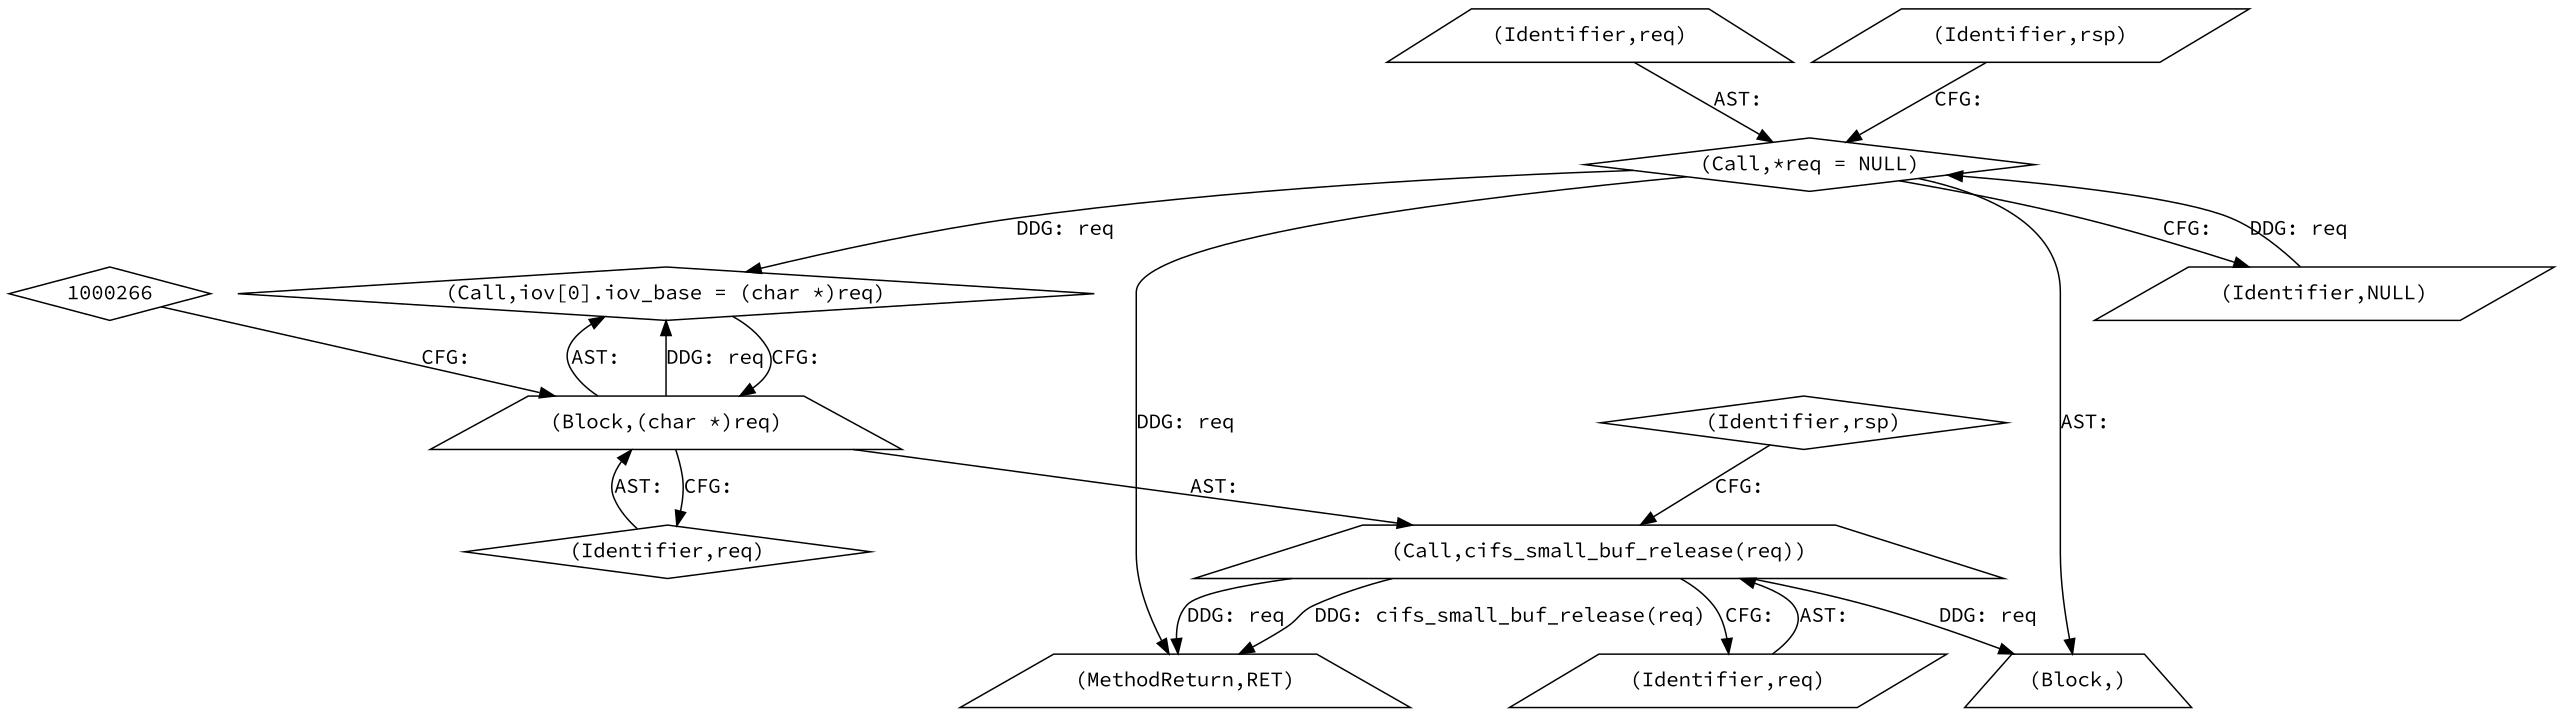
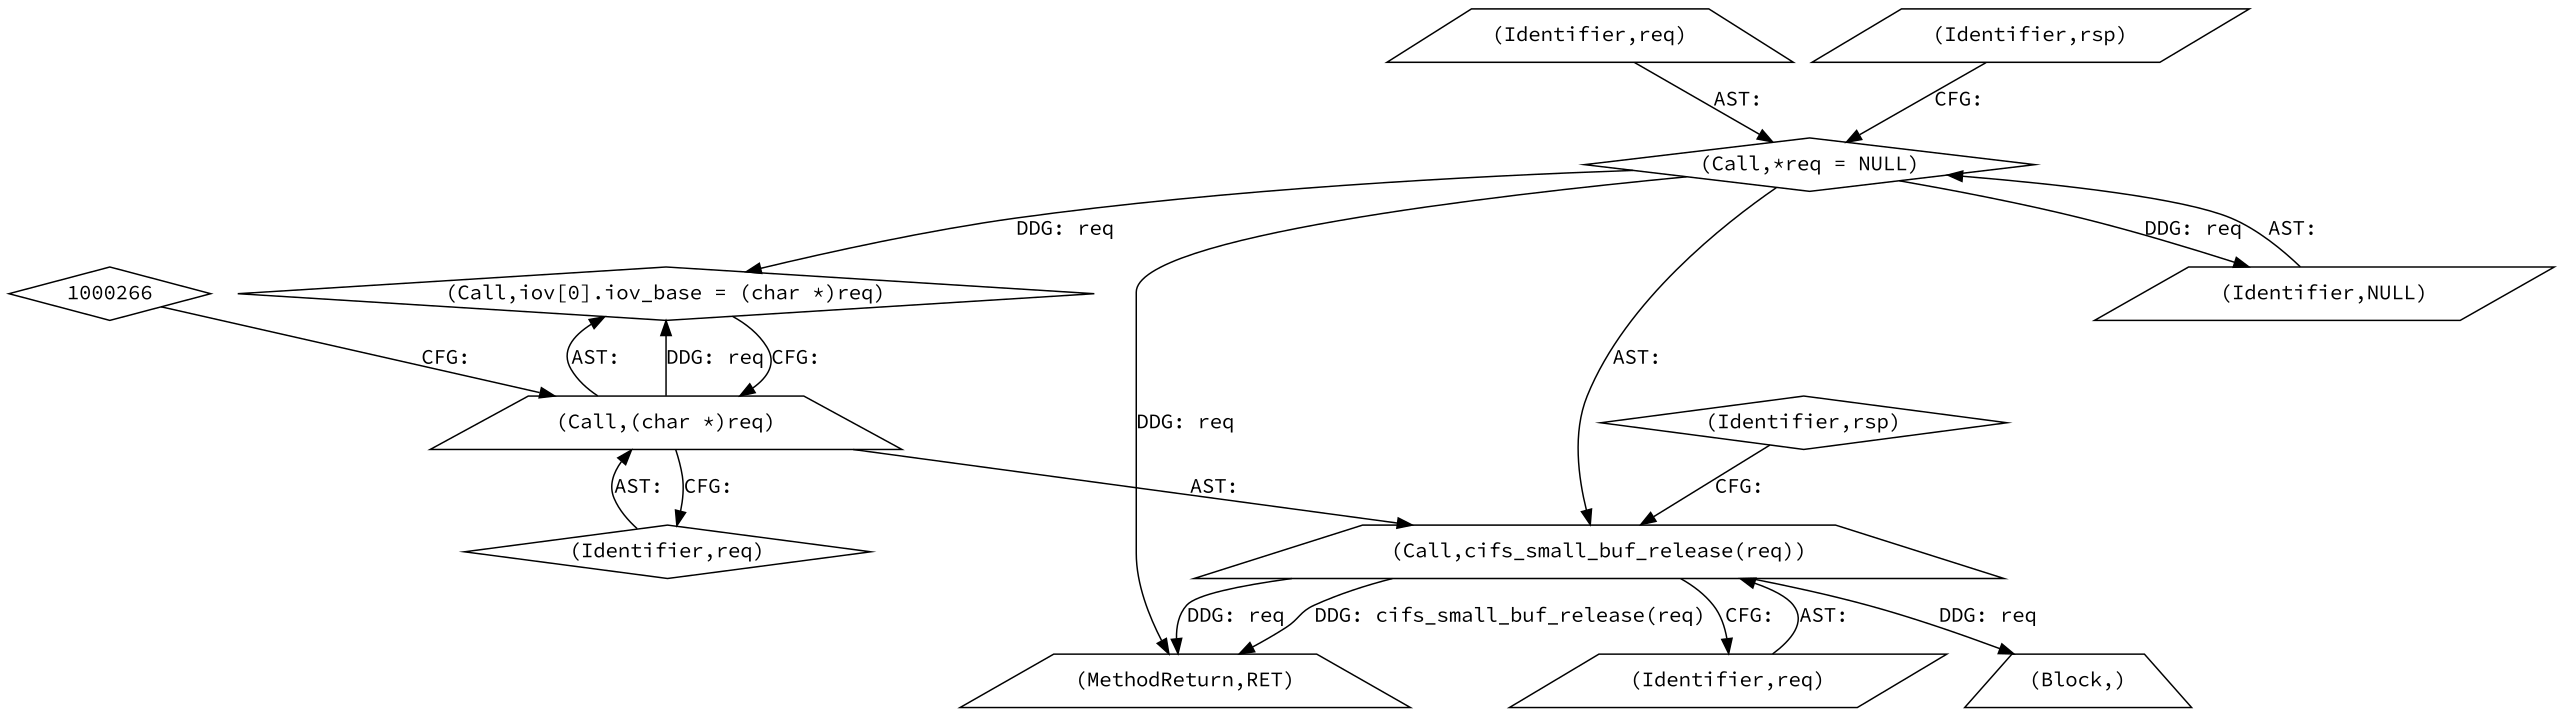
  digraph {
    fontname="Source Code Pro"
    node [fontname="Source Code Pro" shape=trapezium]
    edge [fontname="Source Code Pro"]
    n1 [label="(Call,cifs_small_buf_release(req))"]
    n2 [label="(Identifier,req)" shape=parallelogram]
    n3 [label="(MethodReturn,RET)"]
    n4 [label="(Block,)"]
-   n5 [label="(Block,(char *)req)"]
+   n5 [label="(Call,(char *)req)"]
    n6 [label="(Identifier,req)" shape=diamond]
    n7 [label="(Call,iov[0].iov_base = (char *)req)" shape=diamond]
    n8 [label="(Call,*req = NULL)" shape=diamond]
    n9 [label="(Identifier,NULL)" shape=parallelogram]
    n10 [label="(Identifier,req)"]
    n11 [label="(Identifier,rsp)" shape=parallelogram]
    n12 [label="(Identifier,rsp)" shape=diamond]
    1000266 [shape=diamond]
    n1 -> n2 [label="CFG: "]
    n1 -> n3 [label="DDG: req"]
    n1 -> n3 [label="DDG: cifs_small_buf_release(req)"]
    n1 -> n4 [label="DDG: req"]
    n2 -> n1 [label="AST: "]
    n5 -> n1 [label="AST: "]
    n5 -> n6 [label="CFG: "]
    n5 -> n7 [label="AST: "]
    n5 -> n7 [label="DDG: req"]
    n6 -> n5 [label="AST: "]
    n7 -> n5 [label="CFG: "]
    n8 -> n3 [label="DDG: req"]
-   n8 -> n4 [label="AST: "]
+   n8 -> n1 [label="AST: "]
    n8 -> n7 [label="DDG: req"]
-   n8 -> n9 [label="CFG: "]
-   n9 -> n8 [label="DDG: req"]
+   n8 -> n9 [label="DDG: req"]
+   n9 -> n8 [label="AST: "]
    n10 -> n8 [label="AST: "]
    n11 -> n8 [label="CFG: "]
    n12 -> n1 [label="CFG: "]
    1000266 -> n5 [label="CFG: "]
  }
